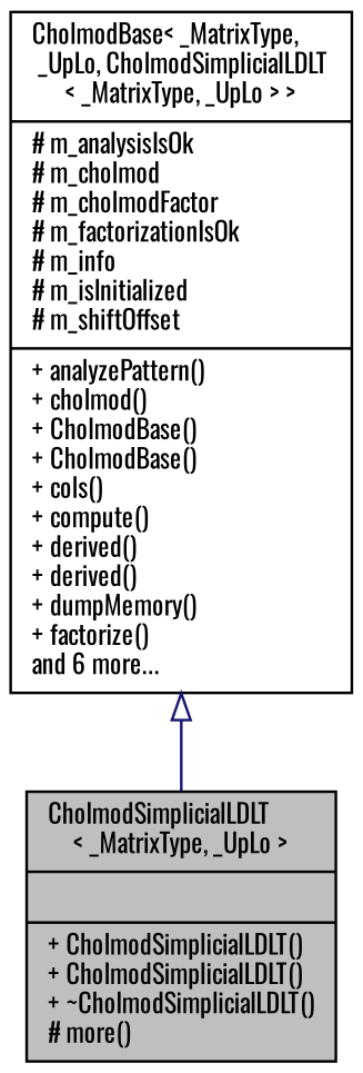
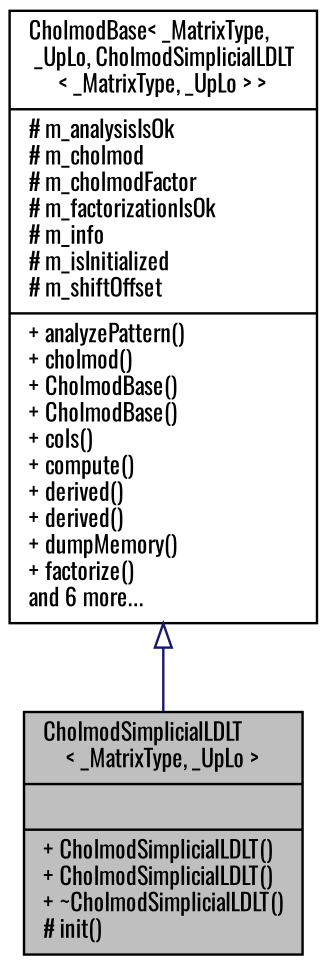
  digraph {
    fontname=Oswald
    node [color=black fontname=Oswald fontsize=10 shape=record style=filled]
-   n1 [fillcolor=grey75 fontcolor=black height=0.2 label="{CholmodSimplicialLDLT\l\< _MatrixType, _UpLo \>\n||+ CholmodSimplicialLDLT()\l+ CholmodSimplicialLDLT()\l+ ~CholmodSimplicialLDLT()\l# more()\l}" width=0.4]
+   n1 [fillcolor=grey75 fontcolor=black height=0.2 label="{CholmodSimplicialLDLT\l\< _MatrixType, _UpLo \>\n||+ CholmodSimplicialLDLT()\l+ CholmodSimplicialLDLT()\l+ ~CholmodSimplicialLDLT()\l# init()\l}" width=0.4]
    n2 [fillcolor=white height=0.2 label="{CholmodBase\< _MatrixType,\l _UpLo, CholmodSimplicialLDLT\l\< _MatrixType, _UpLo \> \>\n|# m_analysisIsOk\l# m_cholmod\l# m_cholmodFactor\l# m_factorizationIsOk\l# m_info\l# m_isInitialized\l# m_shiftOffset\l|+ analyzePattern()\l+ cholmod()\l+ CholmodBase()\l+ CholmodBase()\l+ cols()\l+ compute()\l+ derived()\l+ derived()\l+ dumpMemory()\l+ factorize()\land 6 more...\l}" width=0.4]
    n2 -> n1 [arrowtail=onormal color=midnightblue dir=back fontname=Oswald fontsize=10 labelfontname=FreeSans labelfontsize=10 style=solid]
  }
